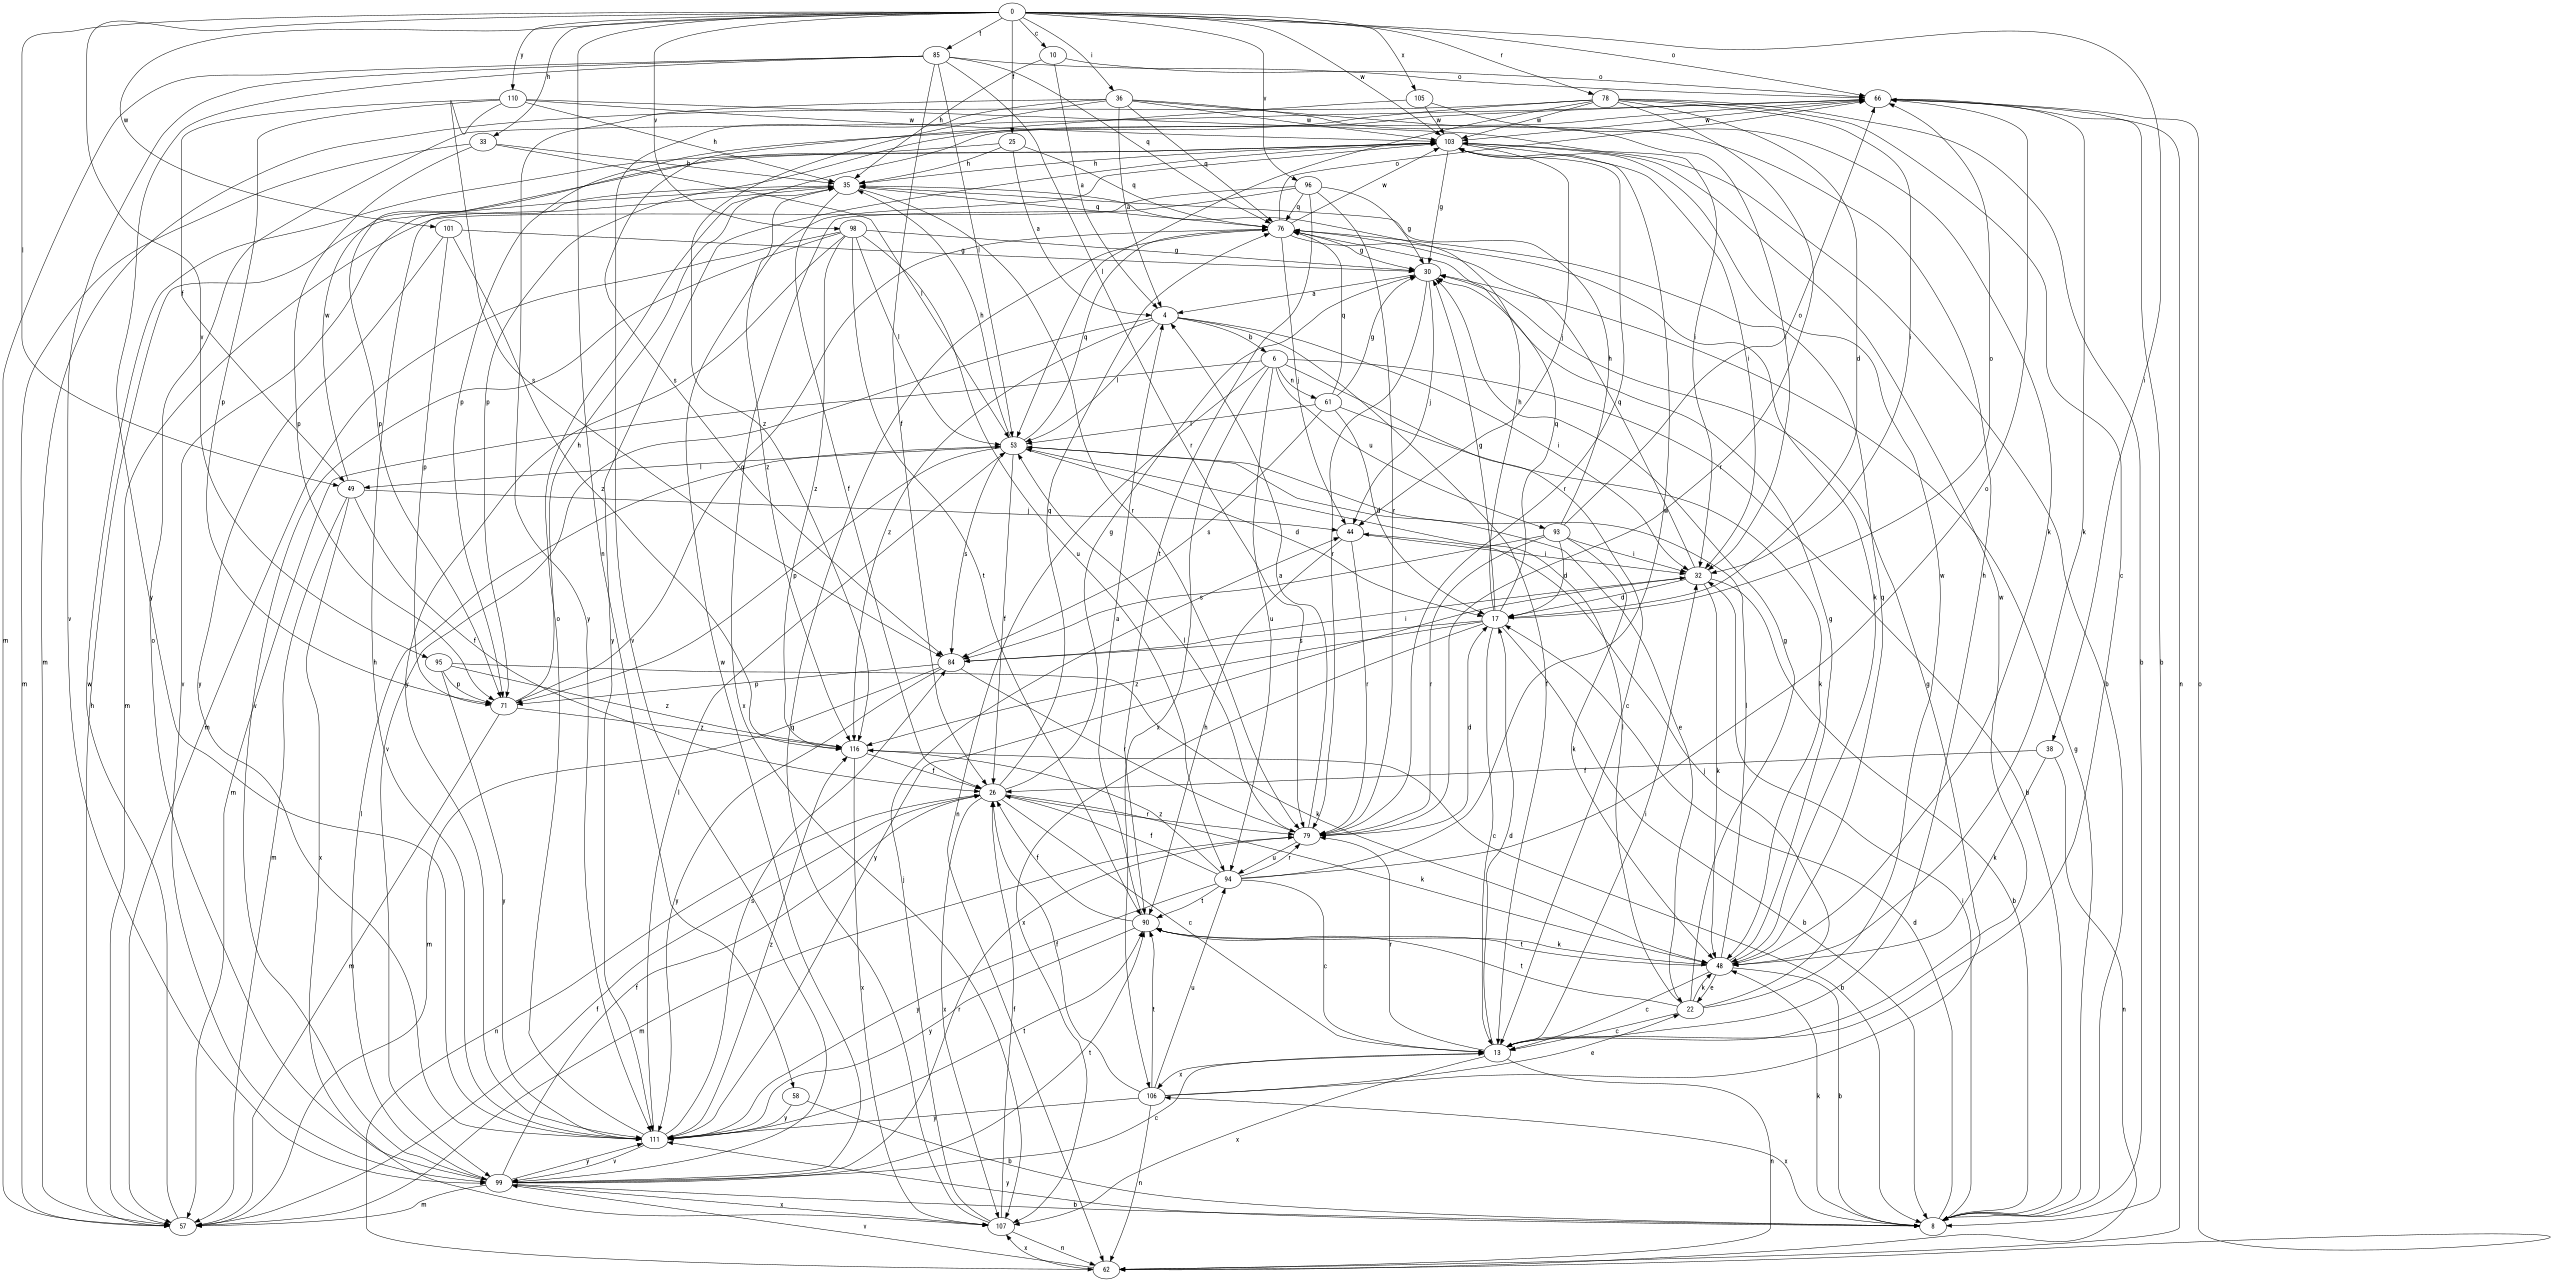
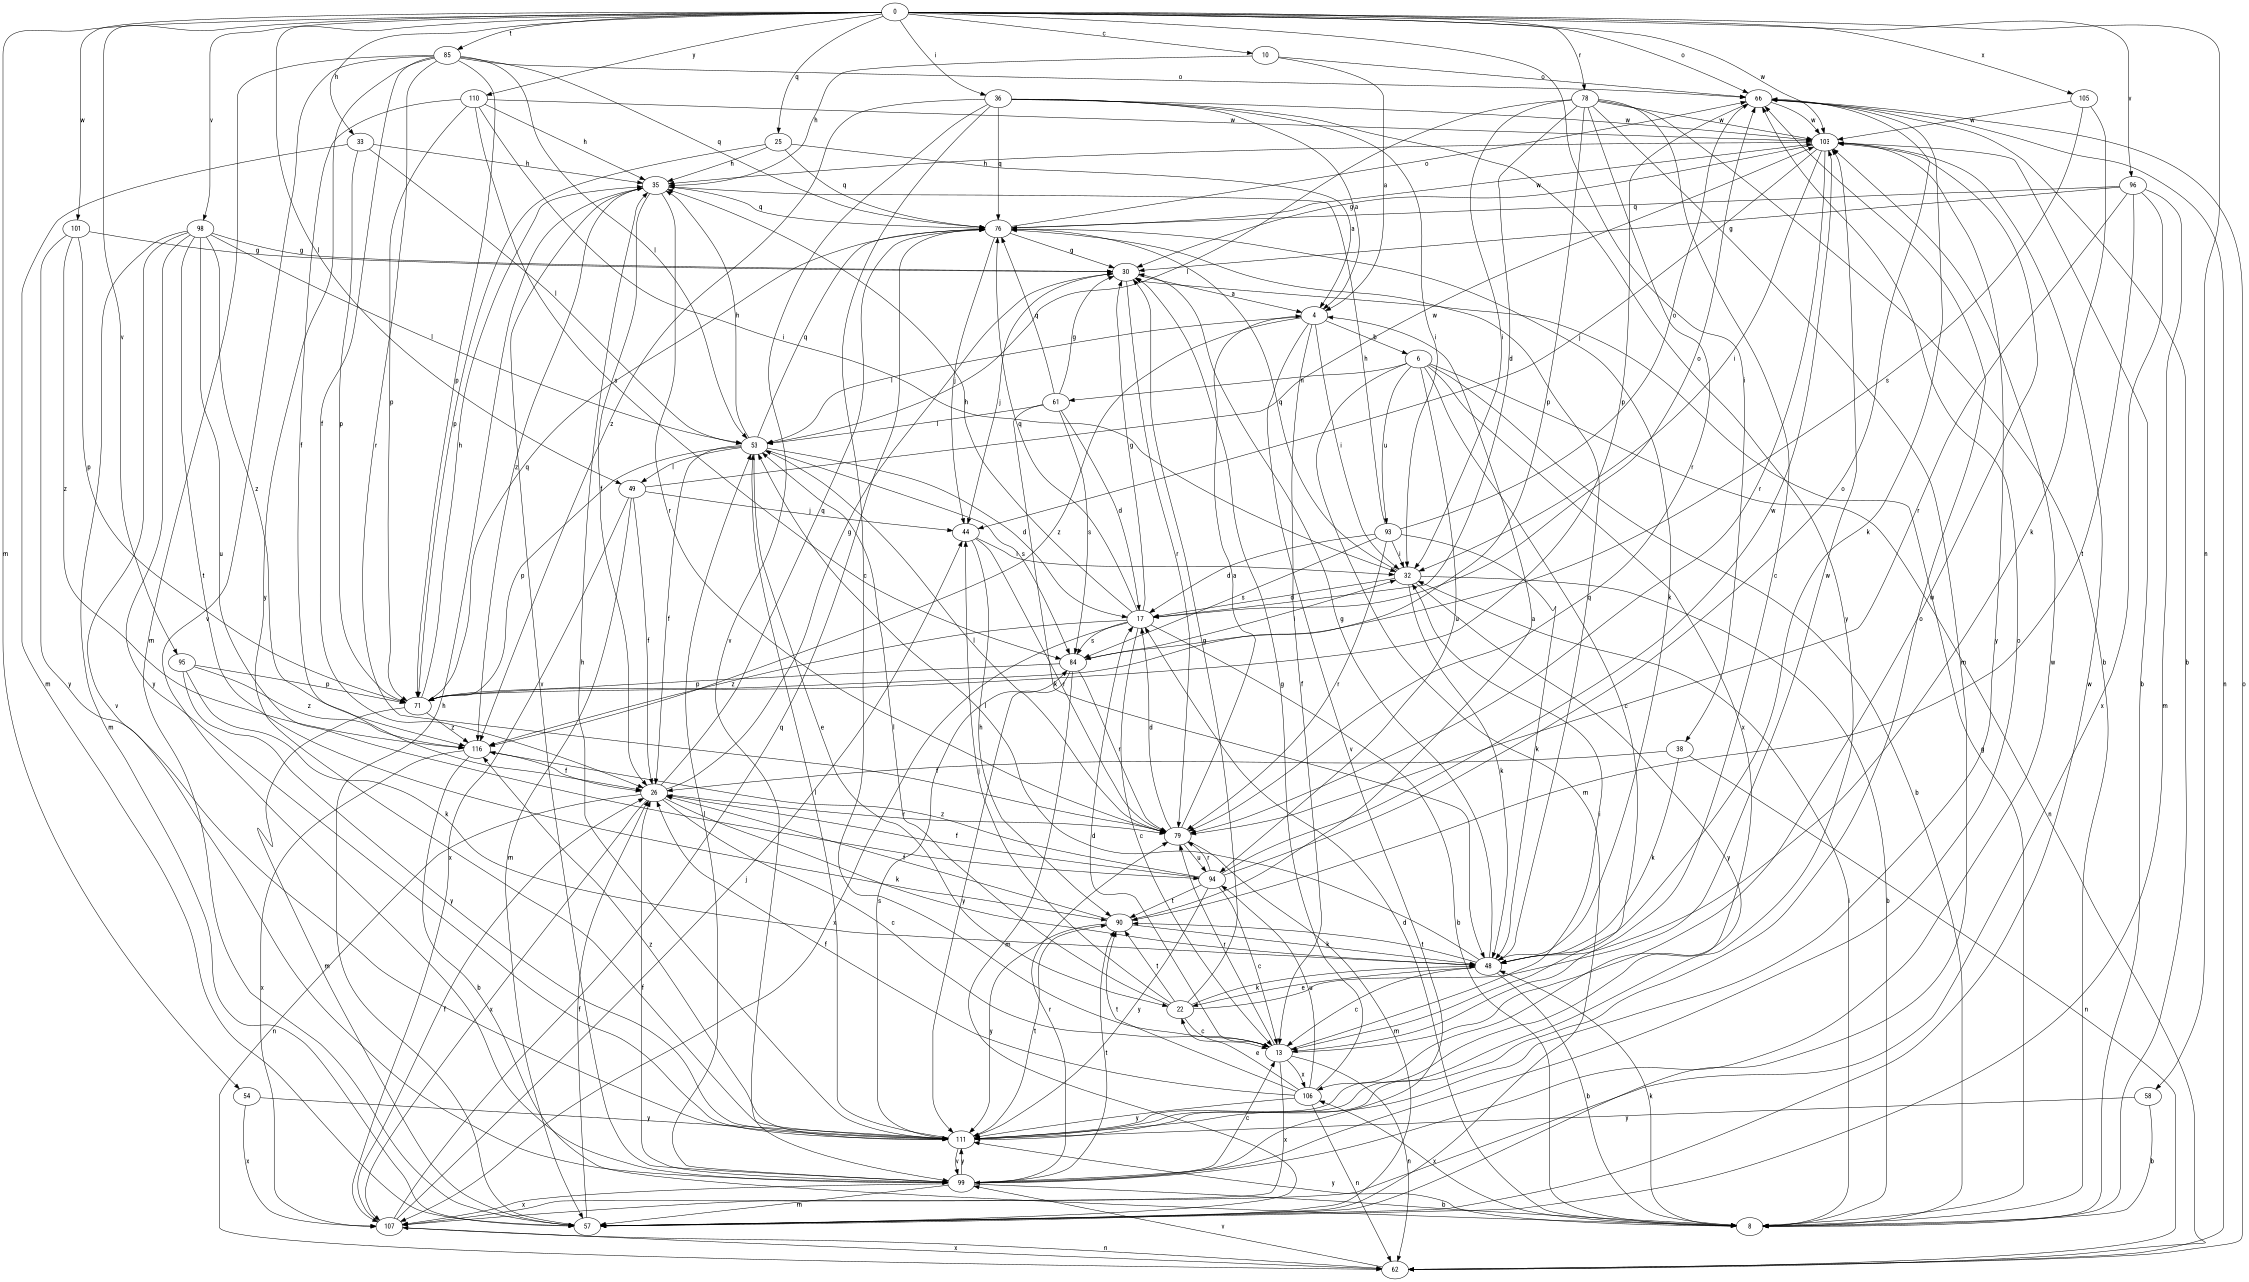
  strict digraph {
    fontname="Roboto Condensed"
    node [fontname="Roboto Condensed"]
    edge [fontname="Roboto Condensed"]
    0
    10
    25
    33
    36
    38
    49
+   54
    58
    66
    78
    85
    95
    96
    98
    101
    103
    105
    110
    4
    35
    76
    71
    53
    57
    13
    n27 [label=32]
    99
    116
    111
    62
    48
    26
    107
    44
    8
    17
    79
    30
    90
    94
    84
    6
    61
    93
    106
    22
    0 -> 10 [label=c]
-   0 -> 25 [label=f]
+   0 -> 25 [label=q]
    0 -> 33 [label=h]
    0 -> 36 [label=i]
    0 -> 38 [label=i]
    0 -> 49 [label=l]
+   0 -> 54 [label=m]
    0 -> 58 [label=n]
    0 -> 66 [label=o]
    0 -> 78 [label=r]
    0 -> 85 [label=t]
    0 -> 95 [label=v]
    0 -> 96 [label=v]
    0 -> 98 [label=v]
    0 -> 101 [label=w]
    0 -> 103 [label=w]
    0 -> 105 [label=x]
    0 -> 110 [label=y]
    10 -> 66 [label=o]
    10 -> 4 [label=a]
    10 -> 35 [label=h]
    25 -> 4 [label=a]
    25 -> 35 [label=h]
    25 -> 76 [label=q]
    25 -> 71 [label=p]
    33 -> 35 [label=h]
    33 -> 71 [label=p]
    33 -> 53 [label=l]
    33 -> 57 [label=m]
    36 -> 103 [label=w]
    36 -> 4 [label=a]
    36 -> 76 [label=q]
-   36 -> 13 [label=h]
+   36 -> 13 [label=c]
    36 -> n27 [label=i]
    36 -> 99 [label=v]
    36 -> 116 [label=z]
    36 -> 111 [label=y]
    38 -> 62 [label=n]
    38 -> 48 [label=k]
    38 -> 26 [label=f]
    49 -> 103 [label=w]
    49 -> 57 [label=m]
    49 -> 26 [label=f]
    49 -> 107 [label=x]
    49 -> 44 [label=j]
+   54 -> 111 [label=y]
+   54 -> 107 [label=x]
    58 -> 111 [label=y]
    58 -> 8 [label=b]
    66 -> 103 [label=w]
    66 -> 71 [label=p]
    66 -> 62 [label=n]
    66 -> 48 [label=k]
    66 -> 8 [label=b]
    78 -> 103 [label=w]
    78 -> 71 [label=p]
    78 -> 53 [label=l]
    78 -> 57 [label=m]
    78 -> 13 [label=c]
    78 -> n27 [label=i]
    78 -> 8 [label=b]
    78 -> 17 [label=d]
    78 -> 79 [label=r]
    85 -> 66 [label=o]
    85 -> 76 [label=q]
+   85 -> 71 [label=p]
    85 -> 53 [label=l]
    85 -> 57 [label=m]
    85 -> 99 [label=v]
    85 -> 111 [label=y]
    85 -> 26 [label=f]
    85 -> 79 [label=r]
    95 -> 71 [label=p]
    95 -> 116 [label=z]
    95 -> 111 [label=y]
    95 -> 48 [label=k]
    96 -> 76 [label=q]
    96 -> 57 [label=m]
    96 -> 107 [label=x]
    96 -> 79 [label=r]
    96 -> 30 [label=g]
    96 -> 90 [label=t]
    98 -> 53 [label=l]
    98 -> 57 [label=m]
    98 -> 99 [label=v]
    98 -> 116 [label=z]
    98 -> 111 [label=y]
    98 -> 30 [label=g]
    98 -> 90 [label=t]
    98 -> 94 [label=u]
    101 -> 71 [label=p]
    101 -> 116 [label=z]
    101 -> 111 [label=y]
    101 -> 30 [label=g]
    103 -> 35 [label=h]
    103 -> n27 [label=i]
    103 -> 111 [label=y]
    103 -> 44 [label=j]
    103 -> 8 [label=b]
    103 -> 79 [label=r]
    103 -> 30 [label=g]
    105 -> 103 [label=w]
    105 -> 48 [label=k]
    105 -> 84 [label=s]
    110 -> 103 [label=w]
    110 -> 35 [label=h]
    110 -> 71 [label=p]
    110 -> n27 [label=i]
-   110 -> 49 [label=f]
+   110 -> 26 [label=f]
    110 -> 84 [label=s]
    4 -> 53 [label=l]
    4 -> 13 [label=f]
    4 -> n27 [label=i]
    4 -> 99 [label=v]
    4 -> 116 [label=z]
    4 -> 6 [label=b]
    35 -> 76 [label=q]
    35 -> 99 [label=v]
    35 -> 116 [label=z]
    35 -> 26 [label=f]
    35 -> 79 [label=r]
    76 -> 66 [label=o]
    76 -> 103 [label=w]
    76 -> 48 [label=k]
    76 -> 44 [label=j]
    76 -> 30 [label=g]
    71 -> 35 [label=h]
    71 -> 76 [label=q]
    71 -> 57 [label=m]
    71 -> 116 [label=z]
    53 -> 49 [label=l]
    53 -> 35 [label=h]
    53 -> 76 [label=q]
    53 -> 71 [label=p]
    53 -> 26 [label=f]
    53 -> 17 [label=d]
    53 -> 84 [label=s]
    53 -> 22 [label=e]
    57 -> 103 [label=w]
    57 -> 35 [label=h]
    57 -> 26 [label=f]
    13 -> 103 [label=w]
    13 -> n27 [label=i]
    13 -> 62 [label=n]
    13 -> 107 [label=x]
    13 -> 17 [label=d]
    13 -> 79 [label=r]
    13 -> 106 [label=x]
    n27 -> 76 [label=q]
    n27 -> 111 [label=y]
    n27 -> 48 [label=k]
    n27 -> 8 [label=b]
    n27 -> 17 [label=d]
    99 -> 66 [label=o]
    99 -> 103 [label=w]
    99 -> 53 [label=l]
    99 -> 57 [label=m]
    99 -> 13 [label=c]
    99 -> 111 [label=y]
    99 -> 26 [label=f]
    99 -> 107 [label=x]
    99 -> 8 [label=b]
    99 -> 79 [label=r]
    99 -> 90 [label=t]
    116 -> 26 [label=f]
    116 -> 107 [label=x]
    116 -> 8 [label=b]
    111 -> 66 [label=o]
    111 -> 35 [label=h]
    111 -> 53 [label=l]
    111 -> 99 [label=v]
    111 -> 116 [label=z]
    111 -> 90 [label=t]
    111 -> 84 [label=s]
    62 -> 66 [label=o]
    62 -> 99 [label=v]
    62 -> 107 [label=x]
    48 -> 76 [label=q]
    48 -> 53 [label=l]
    48 -> 13 [label=c]
    48 -> 8 [label=b]
    48 -> 30 [label=g]
    48 -> 90 [label=t]
    48 -> 22 [label=e]
    26 -> 76 [label=q]
    26 -> 13 [label=c]
    26 -> 62 [label=n]
    26 -> 48 [label=k]
    26 -> 107 [label=x]
    26 -> 79 [label=r]
    26 -> 30 [label=g]
    107 -> 76 [label=q]
    107 -> 62 [label=n]
    107 -> 26 [label=f]
    107 -> 44 [label=j]
    44 -> n27 [label=i]
    44 -> 79 [label=r]
    44 -> 90 [label=h]
    8 -> n27 [label=i]
    8 -> 111 [label=y]
    8 -> 48 [label=k]
    8 -> 17 [label=d]
    8 -> 30 [label=g]
    8 -> 106 [label=x]
    17 -> 66 [label=o]
    17 -> 35 [label=h]
    17 -> 76 [label=q]
    17 -> 13 [label=c]
    17 -> 116 [label=z]
    17 -> 107 [label=x]
    17 -> 8 [label=b]
    17 -> 30 [label=g]
    17 -> 84 [label=s]
    79 -> 4 [label=a]
    79 -> 53 [label=l]
    79 -> 57 [label=m]
    79 -> 17 [label=d]
    79 -> 94 [label=u]
    30 -> 4 [label=a]
    30 -> 44 [label=j]
    30 -> 79 [label=r]
    90 -> 4 [label=a]
    90 -> 111 [label=y]
    90 -> 48 [label=k]
    90 -> 26 [label=f]
    94 -> 66 [label=o]
    94 -> 103 [label=w]
    94 -> 13 [label=c]
    94 -> 116 [label=z]
    94 -> 111 [label=y]
    94 -> 26 [label=f]
    94 -> 79 [label=r]
    94 -> 90 [label=t]
    84 -> 71 [label=p]
    84 -> 57 [label=m]
    84 -> n27 [label=i]
    84 -> 111 [label=y]
    84 -> 79 [label=r]
    6 -> 57 [label=m]
    6 -> 13 [label=c]
    6 -> 62 [label=n]
    6 -> 8 [label=b]
    6 -> 94 [label=u]
    6 -> 61 [label=n]
    6 -> 93 [label=u]
    6 -> 106 [label=x]
    61 -> 76 [label=q]
    61 -> 53 [label=l]
    61 -> 48 [label=k]
    61 -> 17 [label=d]
    61 -> 30 [label=g]
    61 -> 84 [label=s]
    93 -> 66 [label=o]
    93 -> 35 [label=h]
    93 -> n27 [label=i]
    93 -> 48 [label=k]
    93 -> 17 [label=d]
    93 -> 79 [label=r]
    93 -> 84 [label=s]
    106 -> 111 [label=y]
    106 -> 62 [label=n]
    106 -> 26 [label=f]
    106 -> 30 [label=g]
    106 -> 90 [label=t]
    106 -> 94 [label=u]
    106 -> 22 [label=e]
    22 -> 103 [label=w]
    22 -> 53 [label=l]
    22 -> 13 [label=c]
    22 -> 48 [label=k]
    22 -> 44 [label=j]
    22 -> 30 [label=g]
    22 -> 90 [label=t]
  }
